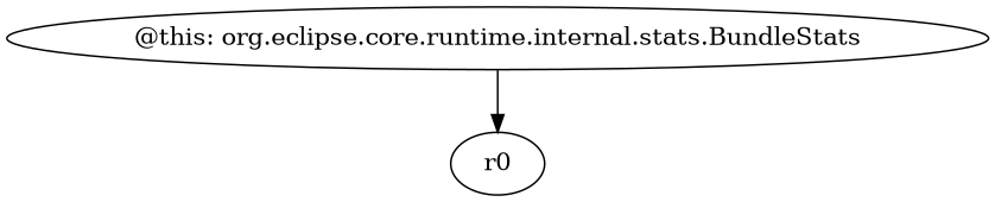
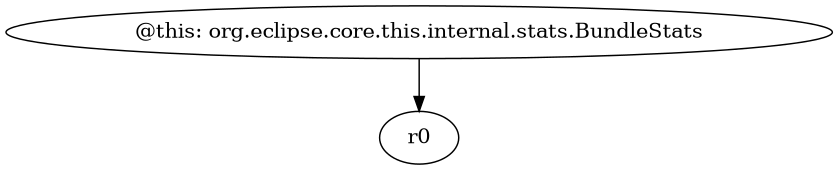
  digraph {
-   n1 [label="@this: org.eclipse.core.runtime.internal.stats.BundleStats"]
+   n1 [label="@this: org.eclipse.core.this.internal.stats.BundleStats"]
    n2 [label=r0]
    n1 -> n2
  }
